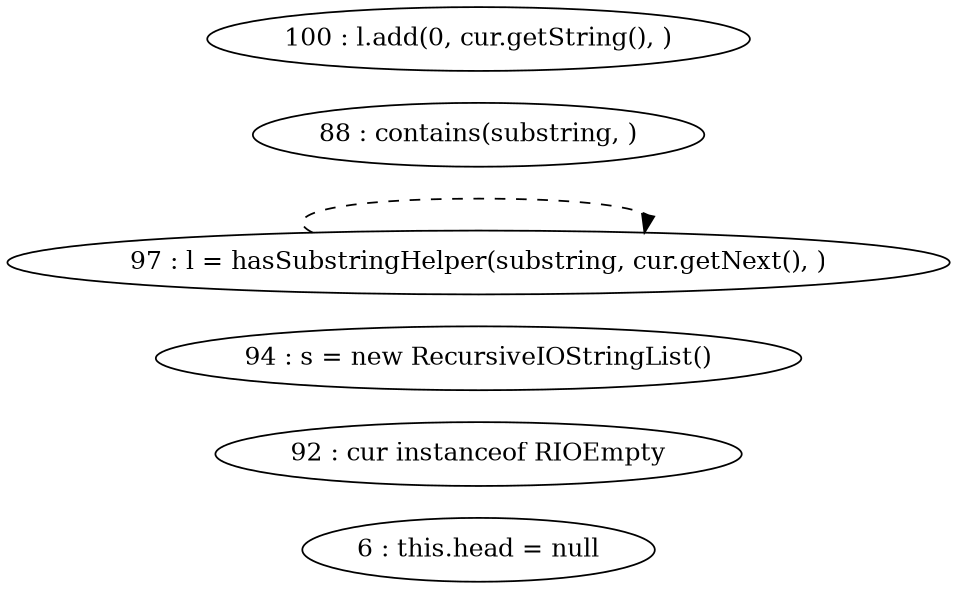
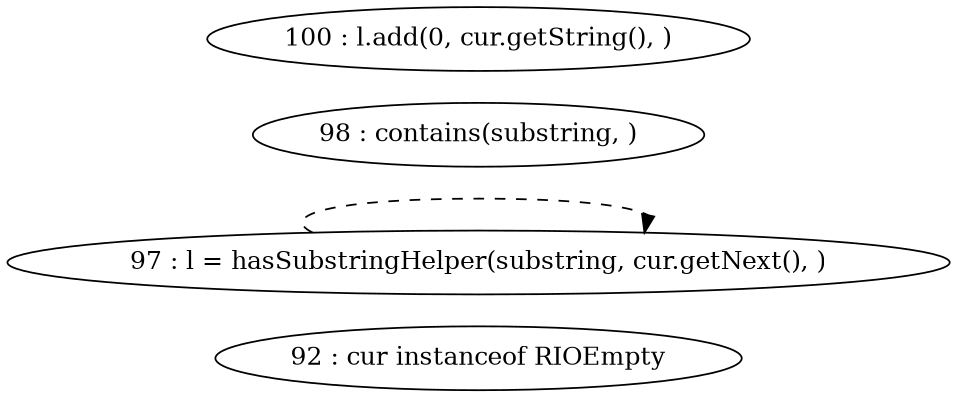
  digraph {
    rankdir=LR
-   "6 : this.head = null"
    "92 : cur instanceof RIOEmpty"
-   "94 : s = new RecursiveIOStringList()"
    "97 : l = hasSubstringHelper(substring, cur.getNext(), )"
-   "98 : contains(substring, )" [label="88 : contains(substring, )"]
+   "98 : contains(substring, )"
    "100 : l.add(0, cur.getString(), )"
    "97 : l = hasSubstringHelper(substring, cur.getNext(), )" -> "97 : l = hasSubstringHelper(substring, cur.getNext(), )" [style=dashed]
  }
